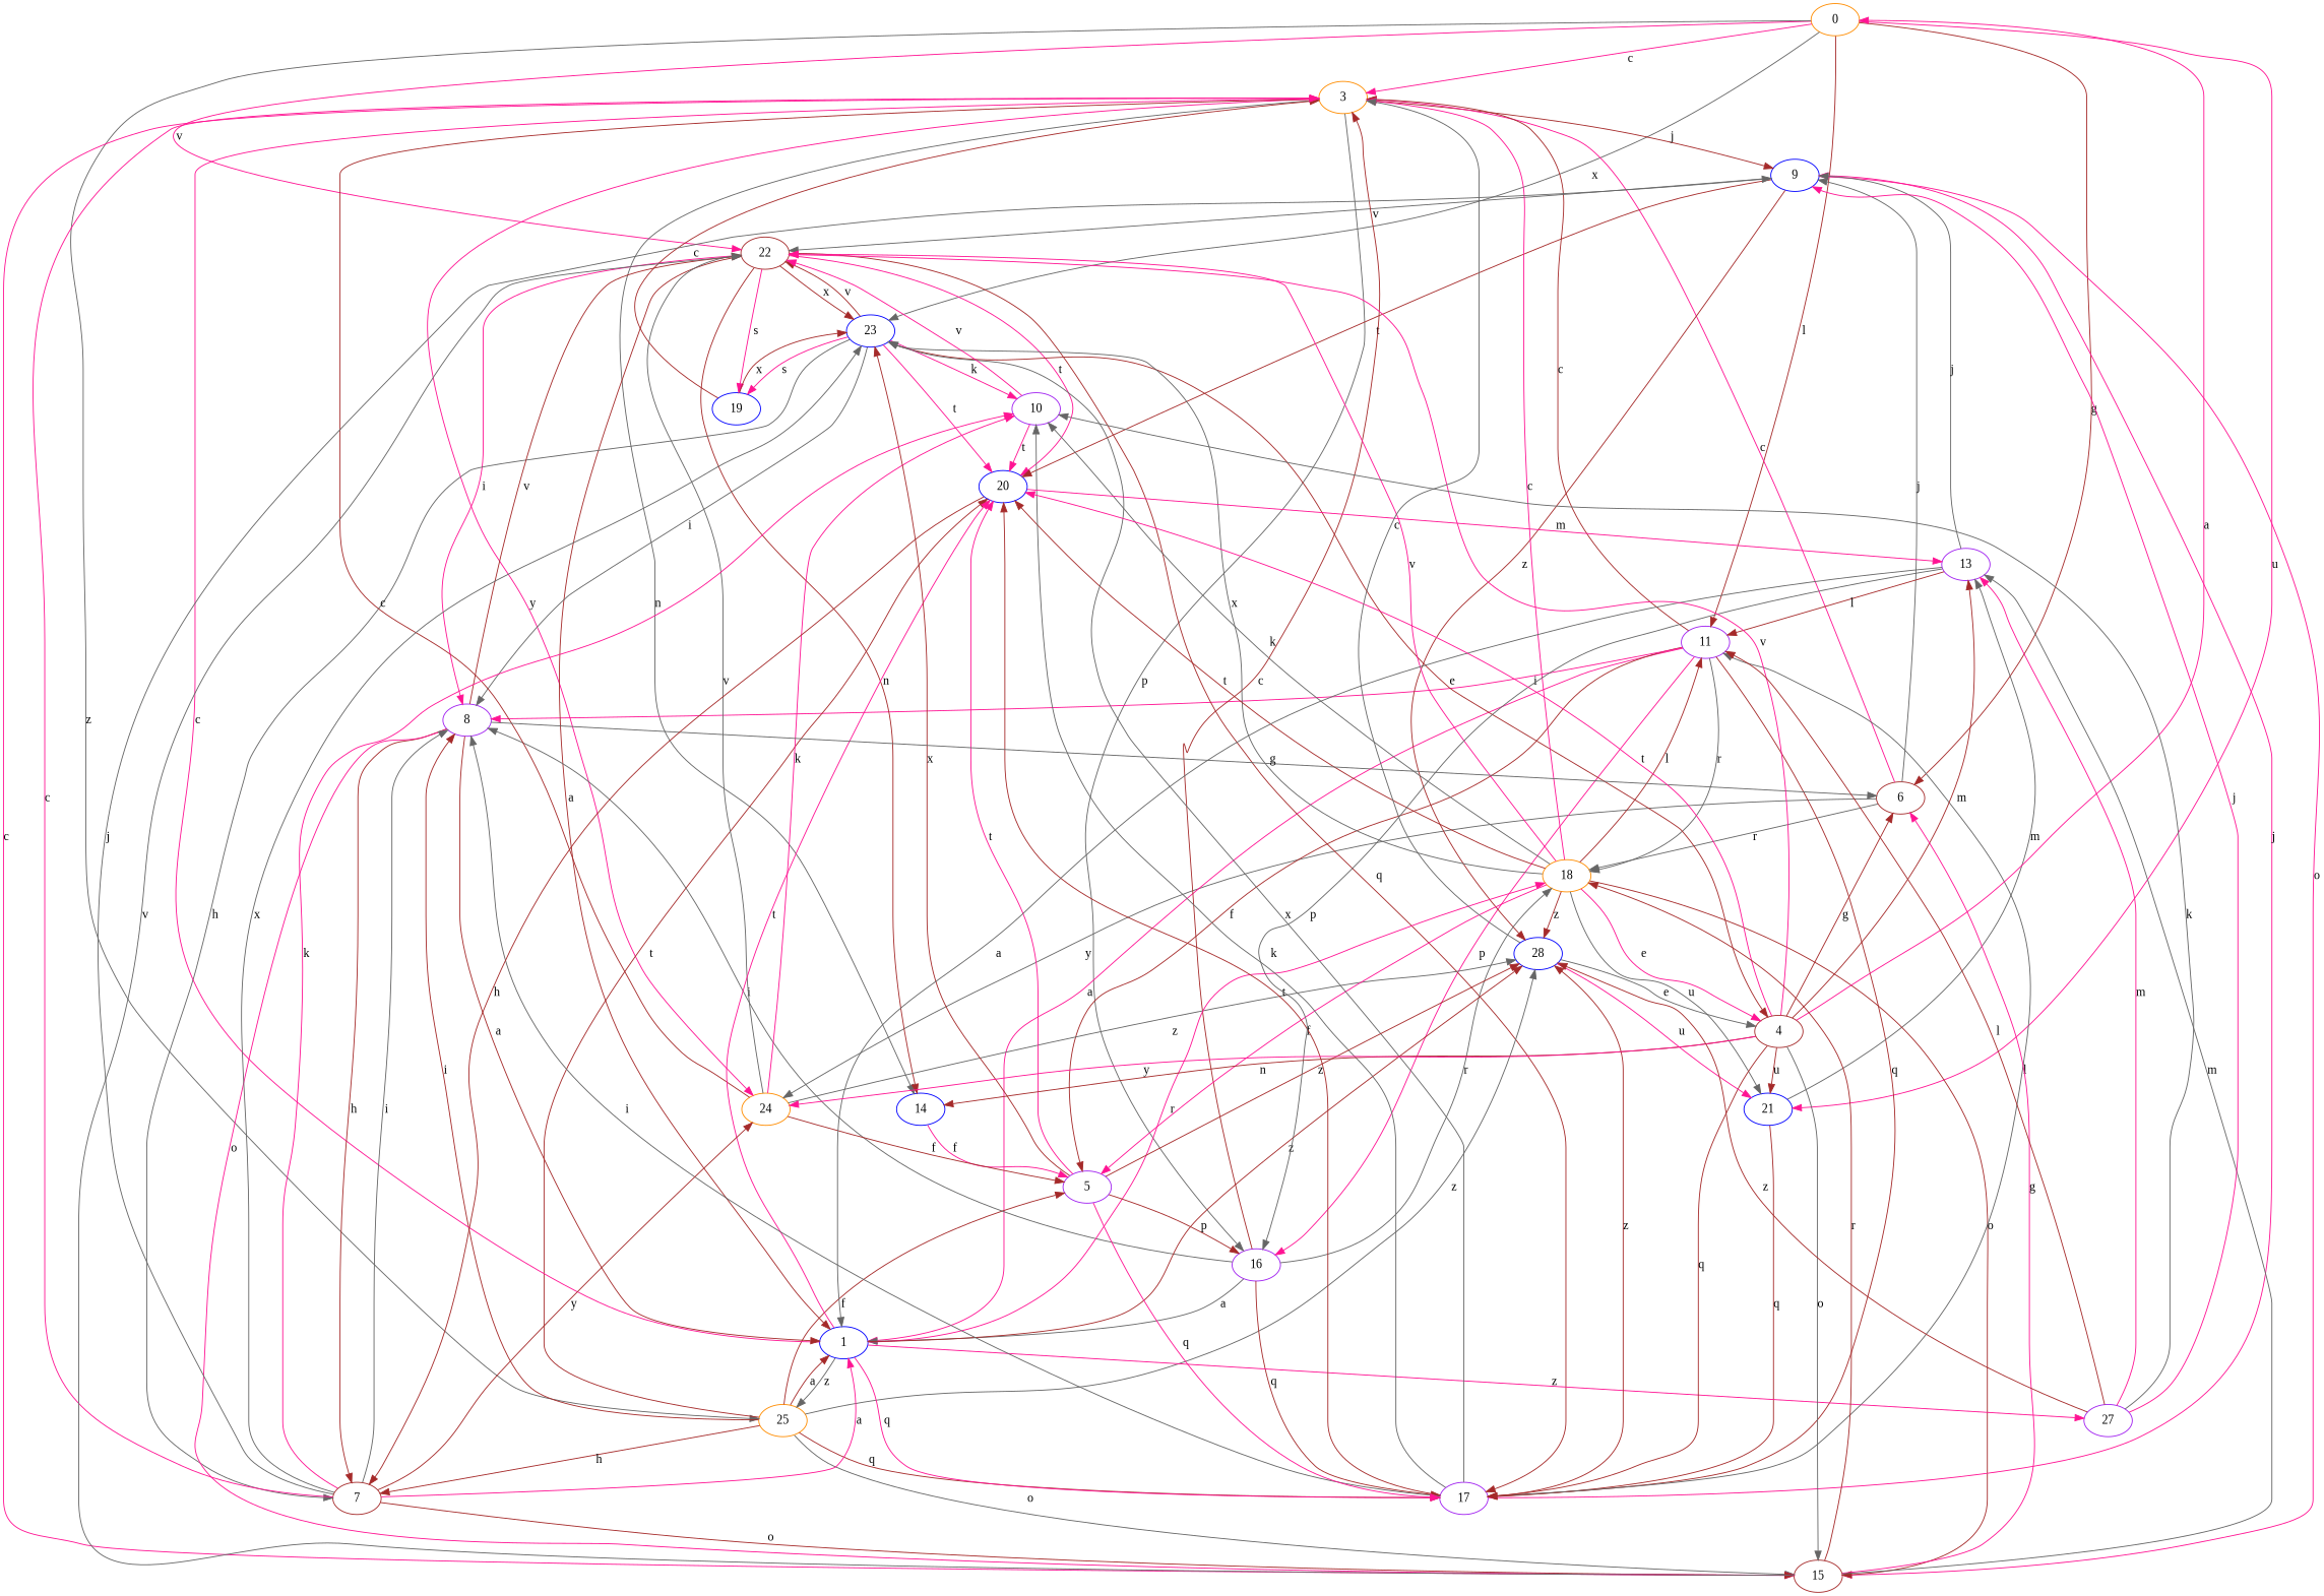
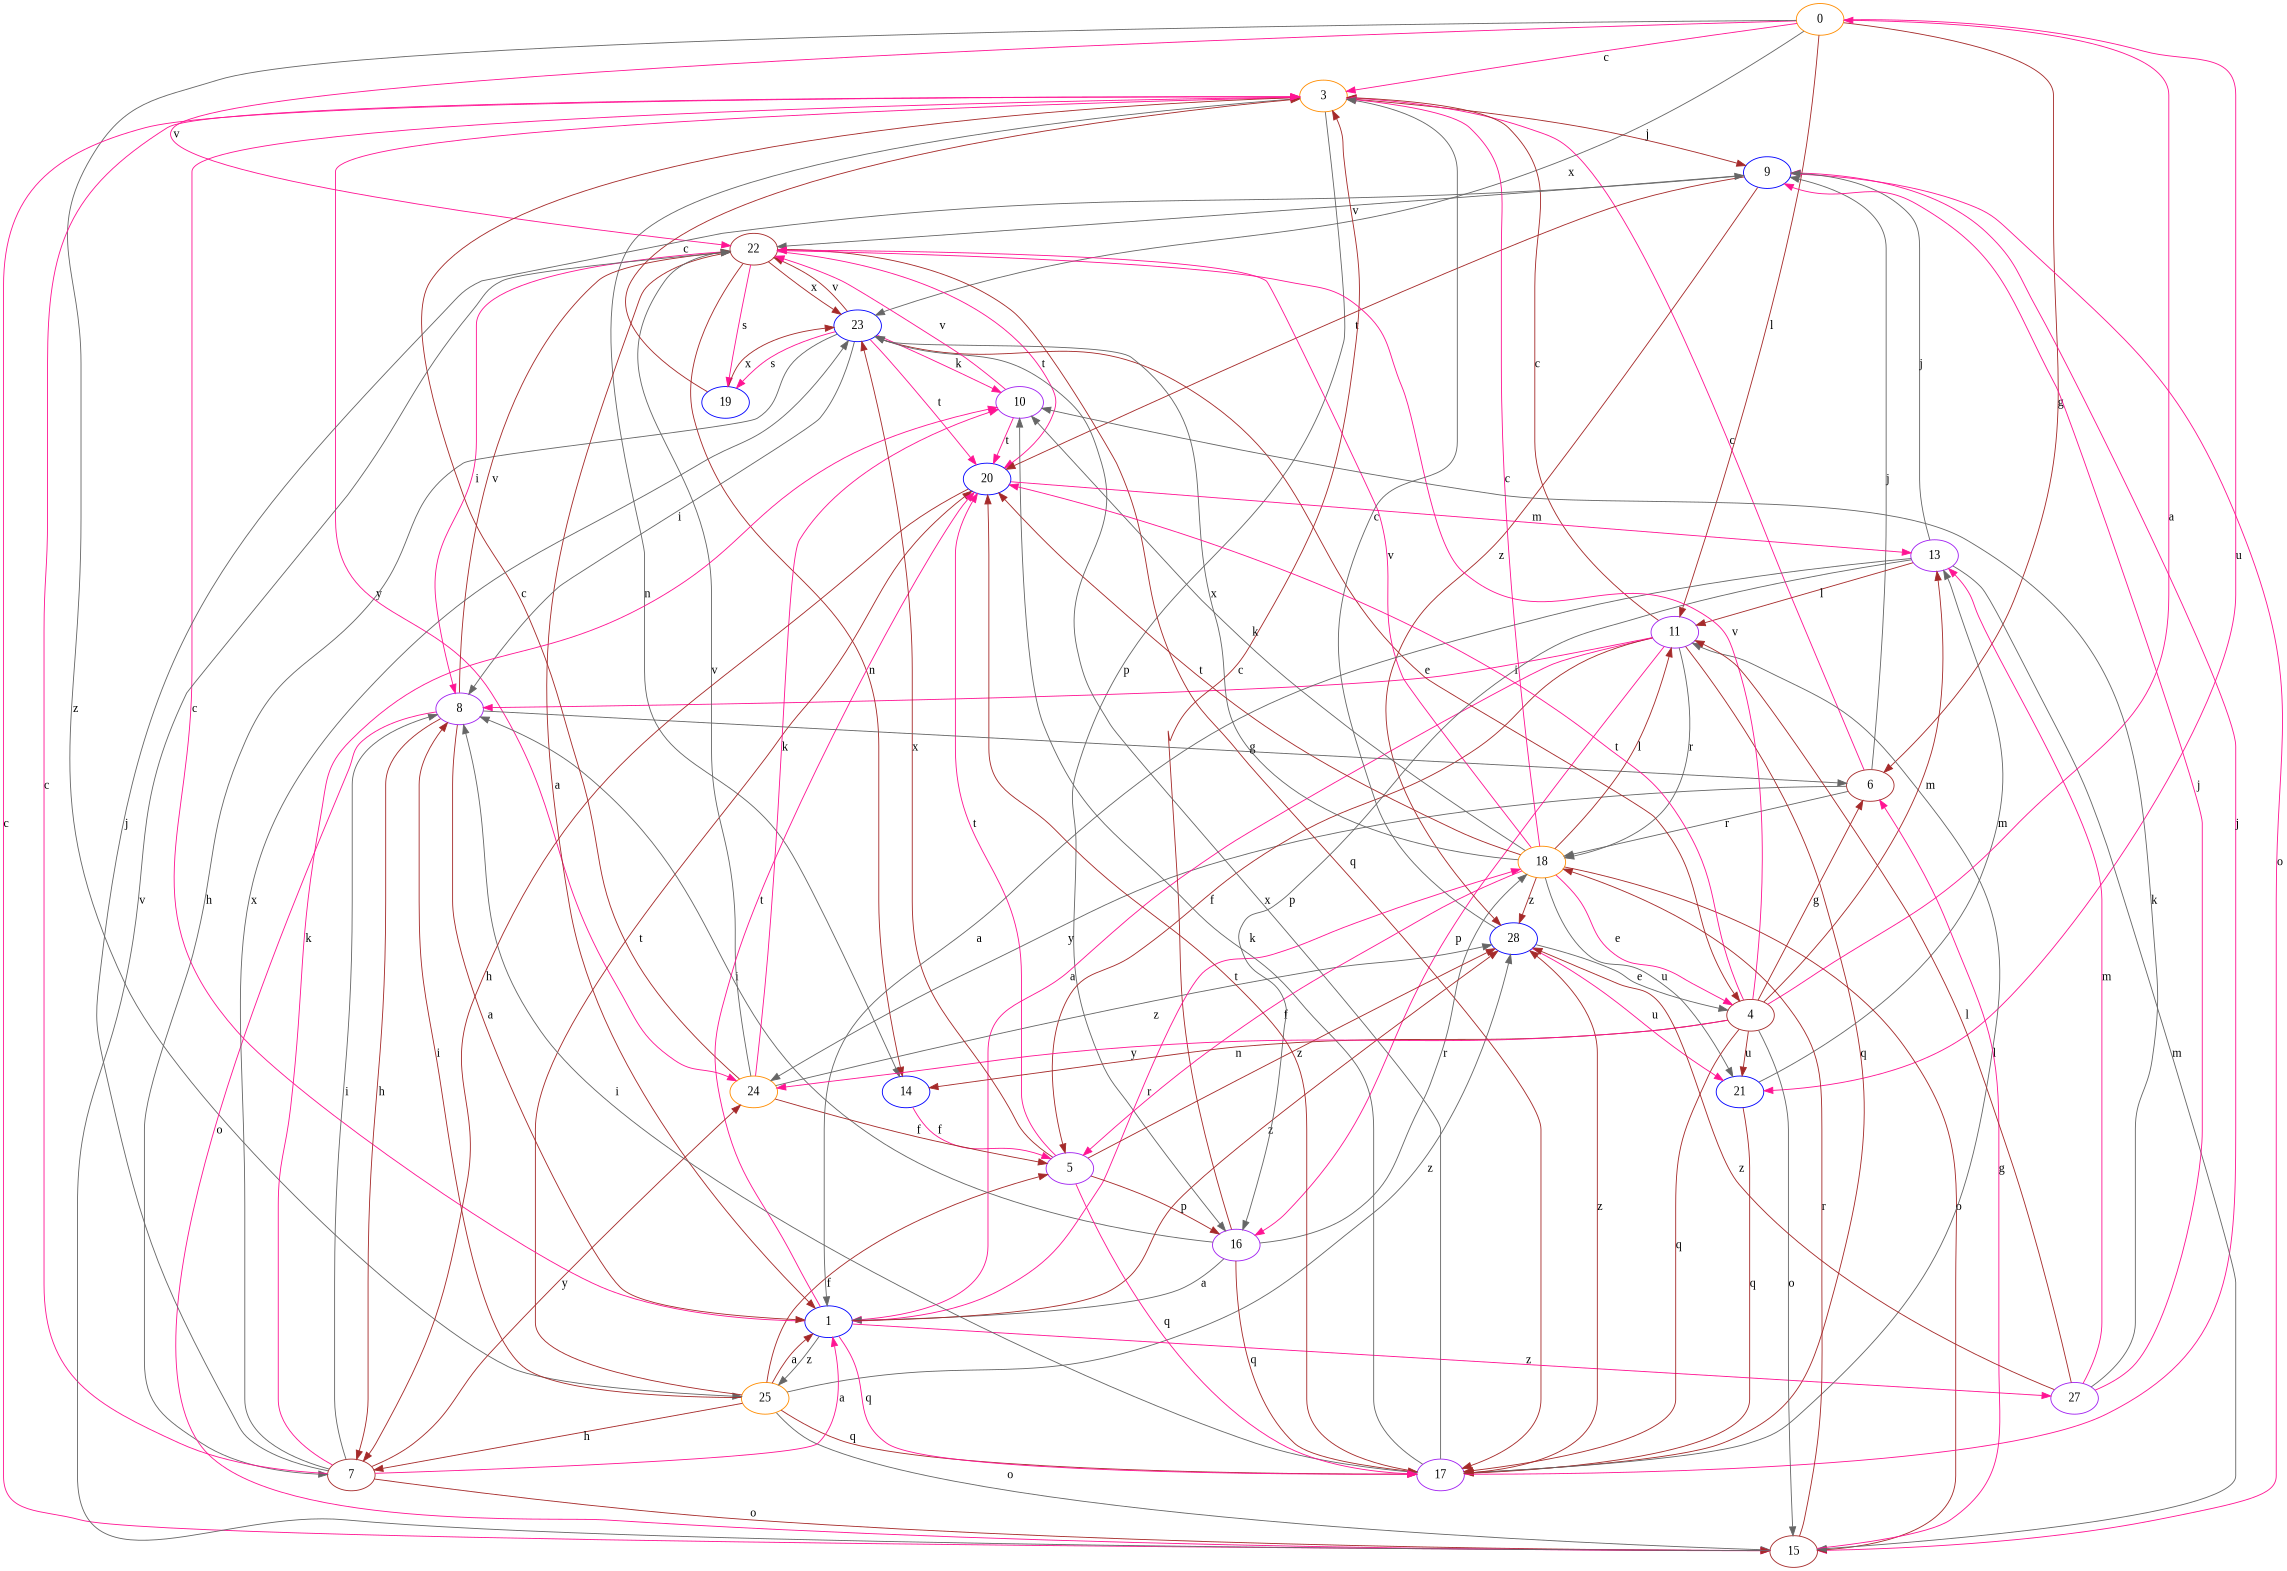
  strict digraph {
    fontname="Liberation Serif"
    node [color=purple fontname="Liberation Serif"]
    edge [color=brown fontname="Liberation Serif"]
    0 [color=darkorange]
    3 [color=darkorange]
    6 [color=brown]
    11
    21 [color=blue]
    22 [color=brown]
    23 [color=blue]
    25 [color=darkorange]
    9 [color=blue]
    14 [color=blue]
    16
    24 [color=darkorange]
    18 [color=darkorange]
    1 [color=blue]
    17
    5
    8
    13
    20 [color=blue]
    19 [color=blue]
    4 [color=brown]
    7 [color=brown]
    10
    28 [color=blue]
    15 [color=brown]
    27
    0 -> 3 [color=deeppink label=c]
    0 -> 6 [label=g]
    0 -> 11 [label=l]
    0 -> 21 [color=deeppink label=u]
    0 -> 22 [color=deeppink label=v]
    0 -> 23 [color=gray40 label=x]
    0 -> 25 [color=gray40 label=z]
    3 -> 9 [label=j]
    3 -> 14 [color=gray40 label=n]
    3 -> 16 [color=gray40 label=p]
    3 -> 24 [color=deeppink label=y]
    6 -> 3 [color=deeppink label=c]
    6 -> 9 [color=gray40 label=j]
    6 -> 24 [color=gray40 label=y]
    6 -> 18 [color=gray40 label=r]
    11 -> 3 [label=c]
    11 -> 16 [color=deeppink label=p]
    11 -> 18 [color=gray40 label=r]
    11 -> 1 [color=deeppink label=a]
    11 -> 17 [label=q]
    11 -> 5 [label=f]
    11 -> 8 [color=deeppink label=i]
    21 -> 17 [label=q]
    21 -> 13 [color=gray40 label=m]
    22 -> 23 [label=x]
    22 -> 14 [label=n]
    22 -> 1 [label=a]
    22 -> 17 [label=q]
    22 -> 8 [color=deeppink label=i]
    22 -> 20 [color=deeppink label=t]
    22 -> 19 [color=deeppink label=s]
    23 -> 22 [label=v]
    23 -> 8 [color=gray40 label=i]
    23 -> 20 [color=deeppink label=t]
    23 -> 19 [color=deeppink label=s]
    23 -> 4 [label=e]
    23 -> 7 [color=gray40 label=h]
    23 -> 10 [color=deeppink label=k]
    25 -> 1 [label=a]
    25 -> 17 [label=q]
    25 -> 5 [label=f]
    25 -> 8 [label=i]
    25 -> 20 [label=t]
    25 -> 7 [label=h]
    25 -> 28 [color=gray40 label=z]
    25 -> 15 [color=gray40 label=o]
    9 -> 22 [color=gray40 label=v]
    9 -> 20 [label=t]
    9 -> 28 [label=z]
    9 -> 15 [color=deeppink label=o]
    14 -> 5 [color=deeppink label=f]
    16 -> 3 [label=c]
    16 -> 18 [color=gray40 label=r]
    16 -> 1 [color=gray40 label=a]
    16 -> 17 [label=q]
    16 -> 8 [color=gray40 label=i]
    24 -> 3 [label=c]
    24 -> 22 [color=gray40 label=v]
    24 -> 5 [label=f]
    24 -> 10 [color=deeppink label=k]
    24 -> 28 [color=gray40 label=z]
    18 -> 3 [color=deeppink label=c]
    18 -> 11 [label=l]
    18 -> 21 [color=gray40 label=u]
    18 -> 22 [color=deeppink label=v]
    18 -> 23 [color=gray40 label=x]
    18 -> 5 [color=deeppink label=f]
    18 -> 20 [label=t]
    18 -> 4 [color=deeppink label=e]
    18 -> 10 [color=gray40 label=k]
    18 -> 28 [label=z]
    18 -> 15 [label=o]
    1 -> 3 [color=deeppink label=c]
    1 -> 25 [color=gray40 label=z]
    1 -> 18 [color=deeppink label=r]
    1 -> 17 [color=deeppink label=q]
    1 -> 20 [color=deeppink label=t]
    1 -> 28 [label=z]
    1 -> 27 [color=deeppink label=z]
    17 -> 11 [color=gray40 label=l]
    17 -> 23 [color=gray40 label=x]
    17 -> 9 [color=deeppink label=j]
    17 -> 8 [color=gray40 label=i]
    17 -> 20 [label=t]
    17 -> 10 [color=gray40 label=k]
    17 -> 28 [label=z]
    5 -> 23 [label=x]
    5 -> 16 [label=p]
    5 -> 17 [color=deeppink label=q]
    5 -> 20 [color=deeppink label=t]
    5 -> 28 [label=z]
    8 -> 6 [color=gray40 label=g]
    8 -> 22 [label=v]
    8 -> 1 [label=a]
    8 -> 7 [label=h]
    8 -> 15 [color=deeppink label=o]
    13 -> 11 [label=l]
    13 -> 9 [color=gray40 label=j]
    13 -> 16 [color=gray40 label=p]
    13 -> 1 [color=gray40 label=a]
    20 -> 13 [color=deeppink label=m]
    20 -> 7 [label=h]
    19 -> 3 [label=c]
    19 -> 23 [label=x]
    4 -> 0 [color=deeppink label=a]
    4 -> 6 [label=g]
    4 -> 21 [label=u]
    4 -> 22 [color=deeppink label=v]
    4 -> 14 [label=n]
    4 -> 24 [color=deeppink label=y]
    4 -> 17 [label=q]
    4 -> 13 [label=m]
    4 -> 20 [color=deeppink label=t]
    4 -> 15 [color=gray40 label=o]
    7 -> 3 [color=deeppink label=c]
    7 -> 23 [color=gray40 label=x]
    7 -> 9 [color=gray40 label=j]
    7 -> 24 [label=y]
    7 -> 1 [color=deeppink label=a]
    7 -> 8 [color=gray40 label=i]
    7 -> 10 [color=deeppink label=k]
    7 -> 15 [label=o]
    10 -> 22 [color=deeppink label=v]
    10 -> 20 [color=deeppink label=t]
    28 -> 3 [color=gray40 label=c]
    28 -> 21 [color=deeppink label=u]
    28 -> 4 [color=gray40 label=e]
    15 -> 3 [color=deeppink label=c]
    15 -> 6 [color=deeppink label=g]
    15 -> 22 [color=gray40 label=v]
    15 -> 18 [label=r]
-   15 -> 13 [color=gray40 label=m]
+   13 -> 15 [color=gray40 label=m]
    27 -> 11 [label=l]
    27 -> 9 [color=deeppink label=j]
    27 -> 13 [color=deeppink label=m]
    27 -> 10 [color=gray40 label=k]
    27 -> 28 [label=z]
  }
